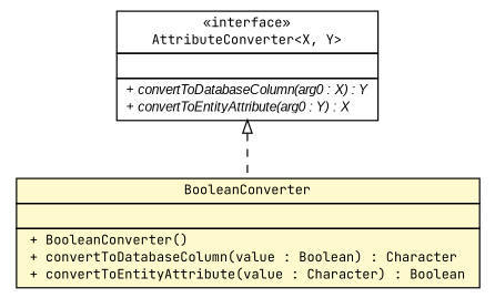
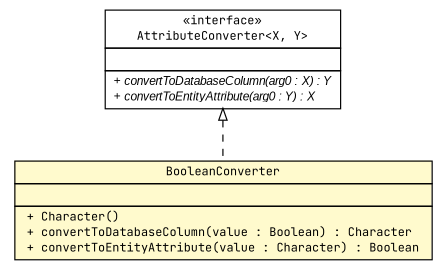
  digraph {
    nodesep=0.25
    ranksep=0.5
    fontname="JetBrains Mono"
    node [fontcolor=black fontname="JetBrains Mono" fontsize=10.0 shape=plaintext]
-   n1 [label=<<table title="br.gov.to.sefaz.persistence.converter.BooleanConverter" border="0" cellborder="1" cellspacing="0" cellpadding="2" port="p" bgcolor="lemonChiffon" href="./BooleanConverter.html"> 		<tr><td><table border="0" cellspacing="0" cellpadding="1"> <tr><td align="center" balign="center"> BooleanConverter </td></tr> 		</table></td></tr> 		<tr><td><table border="0" cellspacing="0" cellpadding="1"> <tr><td align="left" balign="left">  </td></tr> 		</table></td></tr> 		<tr><td><table border="0" cellspacing="0" cellpadding="1"> <tr><td align="left" balign="left"> + BooleanConverter() </td></tr> <tr><td align="left" balign="left"> + convertToDatabaseColumn(value : Boolean) : Character </td></tr> <tr><td align="left" balign="left"> + convertToEntityAttribute(value : Character) : Boolean </td></tr> 		</table></td></tr> 		</table>>]
+   n1 [label=<<table title="br.gov.to.sefaz.persistence.converter.BooleanConverter" border="0" cellborder="1" cellspacing="0" cellpadding="2" port="p" bgcolor="lemonChiffon" href="./BooleanConverter.html"> 		<tr><td><table border="0" cellspacing="0" cellpadding="1"> <tr><td align="center" balign="center"> BooleanConverter </td></tr> 		</table></td></tr> 		<tr><td><table border="0" cellspacing="0" cellpadding="1"> <tr><td align="left" balign="left">  </td></tr> 		</table></td></tr> 		<tr><td><table border="0" cellspacing="0" cellpadding="1"> <tr><td align="left" balign="left"> + Character() </td></tr> <tr><td align="left" balign="left"> + convertToDatabaseColumn(value : Boolean) : Character </td></tr> <tr><td align="left" balign="left"> + convertToEntityAttribute(value : Character) : Boolean </td></tr> 		</table></td></tr> 		</table>>]
    n2 [label=<<table title="javax.persistence.AttributeConverter" border="0" cellborder="1" cellspacing="0" cellpadding="2" port="p" href="http://java.sun.com/j2se/1.4.2/docs/api/javax/persistence/AttributeConverter.html"> 		<tr><td><table border="0" cellspacing="0" cellpadding="1"> <tr><td align="center" balign="center"> &#171;interface&#187; </td></tr> <tr><td align="center" balign="center"> AttributeConverter&lt;X, Y&gt; </td></tr> 		</table></td></tr> 		<tr><td><table border="0" cellspacing="0" cellpadding="1"> <tr><td align="left" balign="left">  </td></tr> 		</table></td></tr> 		<tr><td><table border="0" cellspacing="0" cellpadding="1"> <tr><td align="left" balign="left"><font face="arial italic" point-size="10.0"> + convertToDatabaseColumn(arg0 : X) : Y </font></td></tr> <tr><td align="left" balign="left"><font face="arial italic" point-size="10.0"> + convertToEntityAttribute(arg0 : Y) : X </font></td></tr> 		</table></td></tr> 		</table>>]
    n2 -> n1 [arrowtail=empty dir=back fontname="JetBrains Mono" fontsize=10 headport=p labelfontname=arial labelfontsize=10 style=dashed tailport=p]
  }
